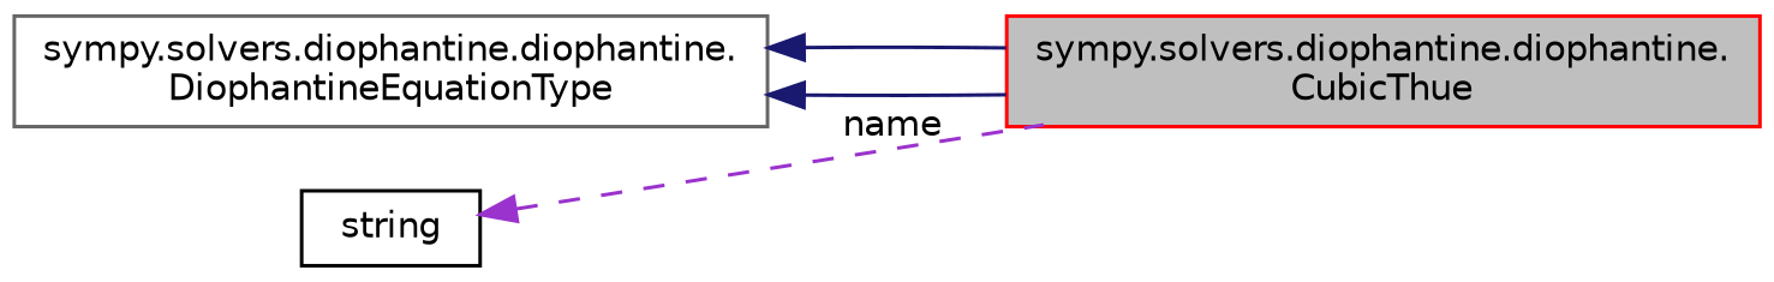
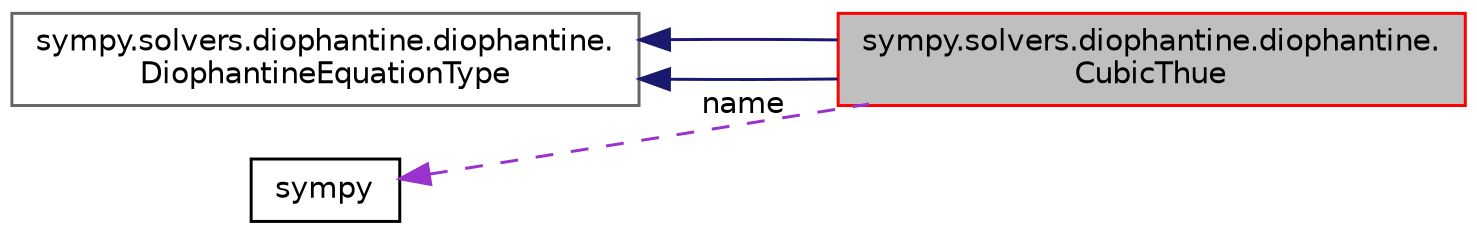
  digraph {
    rankdir=LR
    node [fillcolor=white fontname=Helvetica fontsize=10 shape=record style=filled]
    edge [color=midnightblue dir=back fontname=Helvetica fontsize=10 labelfontname=Helvetica labelfontsize=10 style=solid]
    n1 [color=red fillcolor=grey75 fontcolor=black height=0.2 label="sympy.solvers.diophantine.diophantine.\lCubicThue" width=0.4]
    n2 [color=gray40 height=0.2 label="sympy.solvers.diophantine.diophantine.\lDiophantineEquationType" width=0.4]
-   n3 [color=black height=0.2 label=string width=0.4]
+   n3 [color=black height=0.2 label=sympy width=0.4]
    n2 -> n1
    n2 -> n1
    n3 -> n1 [color=darkorchid3 label=" name" style=dashed]
  }
